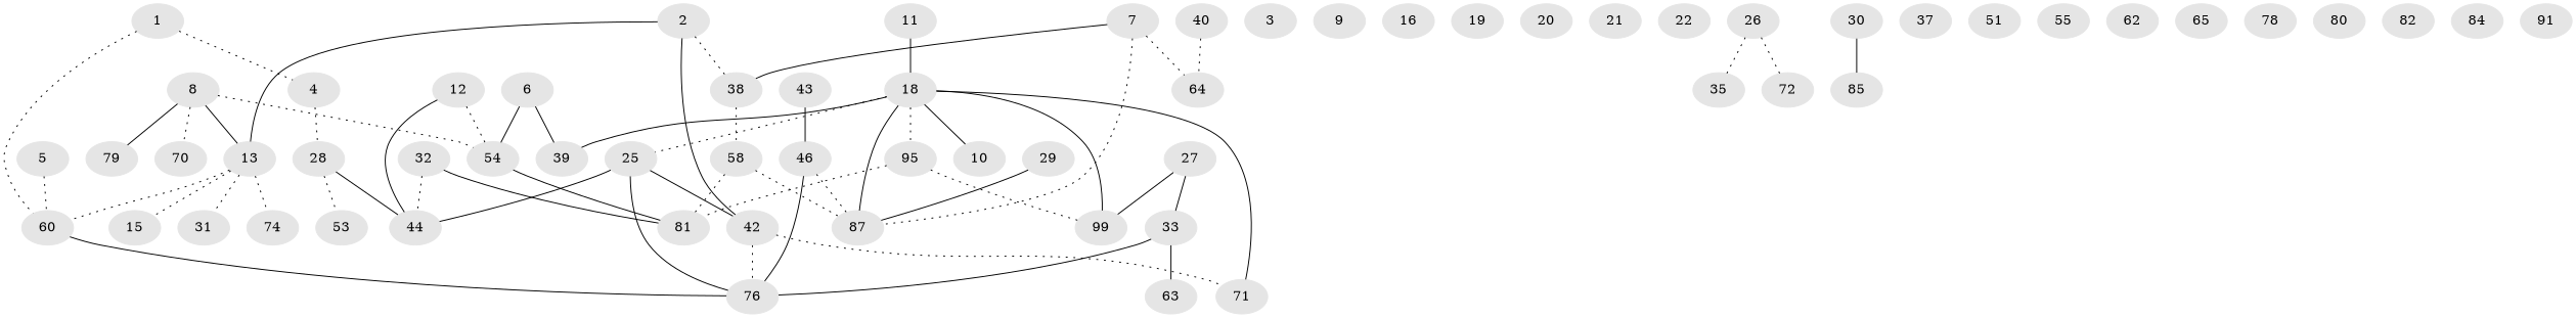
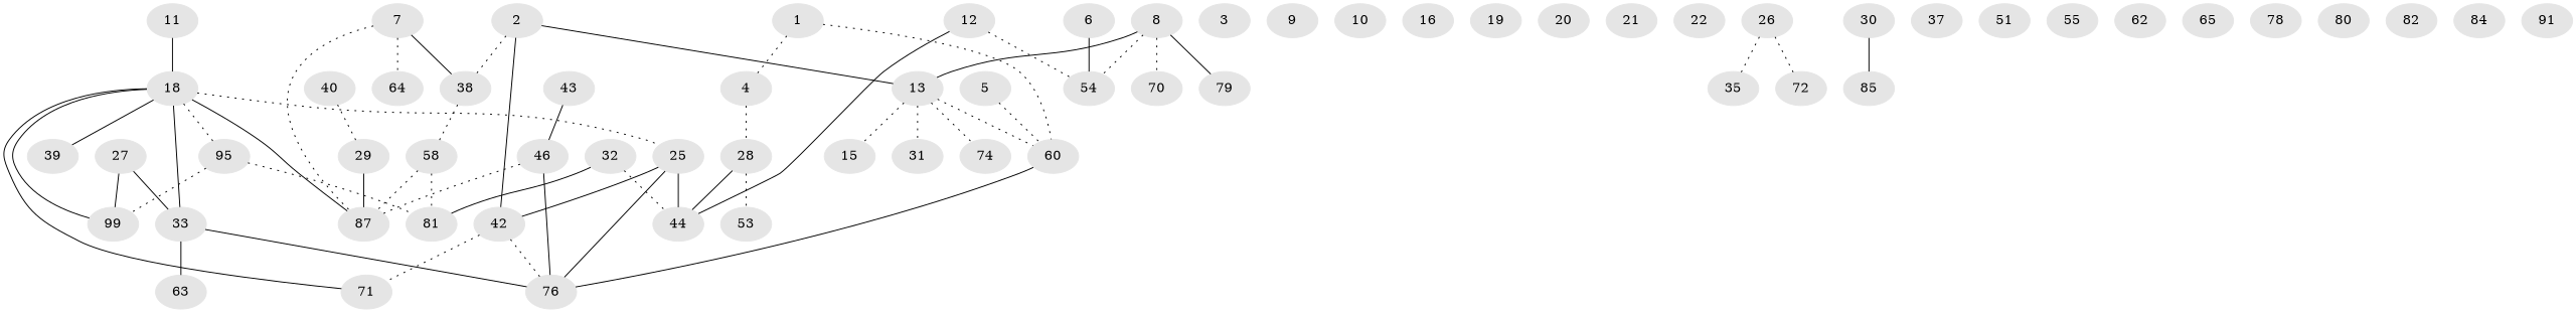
  graph {
    node [color=gray90 style=filled]
    edge [style=dotted]
    4 [super="+75"]
    28
    1
    60 [super="+83"]
    76 [super="+92"]
    2 [super="+36"]
    13 [super="+50"]
    38
    42
    15 [super="+34"]
    31
    74 [super="+86"]
    58
    71 [super="+77"]
    3
    44 [super="+67"]
    53
    5
    39 [super="+66"]
    6
    54 [super="+68"]
    81 [super="+88"]
    7 [super="+14"]
    64
    87 [super="+90"]
    8 [super="+17"]
    70
    79 [super="+89"]
    46 [super="+48"]
    9 [super="+24"]
    10 [super="+73"]
    18 [super="+57"]
    25 [super="+47"]
    33 [super="+59"]
    n35 [label=95]
    n36 [label=99 super="+56"]
    11
    12 [super="+23"]
    16
    63
    19
    20
    21
    22
    26 [super="+69"]
    35 [super="+61"]
    72
    27 [super="+52"]
    29
    30
    85
    32
    37
    40 [super="+41"]
    43
    51
    55
    62
    65
    78
    80
    82
    84
    91
    4 -- 28
    28 -- 44 [style=solid]
    28 -- 53
    1 -- 4
    1 -- 60
    60 -- 76 [style=solid]
    2 -- 13 [style=solid]
    2 -- 38
    2 -- 42 [style=solid]
    13 -- 60
    13 -- 15
    13 -- 31
    13 -- 74
    38 -- 58
    42 -- 76
    42 -- 71
    58 -- 81
    58 -- 87
    5 -- 60
-   6 -- 39 [style=solid]
    6 -- 54 [style=solid]
-   54 -- 81 [style=solid]
    7 -- 38 [style=solid]
    7 -- 64
    7 -- 87
    8 -- 13 [style=solid]
    8 -- 54
    8 -- 70
    8 -- 79 [style=solid]
    46 -- 76 [style=solid]
    46 -- 87
    18 -- 71 [style=solid]
    18 -- 39 [style=solid]
    18 -- 87 [style=solid]
    18 -- 25
-   18 -- 10 [style=solid]
+   18 -- 33 [style=solid]
    18 -- n35
    18 -- n36 [style=solid]
    25 -- 76 [style=solid]
    25 -- 42 [style=solid]
    25 -- 44 [style=solid]
    33 -- 76 [style=solid]
    33 -- 63 [style=solid]
    n35 -- 81
    n35 -- n36
    11 -- 18 [style=solid]
    12 -- 44 [style=solid]
    12 -- 54
    26 -- 35
    26 -- 72
    27 -- 33 [style=solid]
    27 -- n36 [style=solid]
    29 -- 87 [style=solid]
    30 -- 85 [style=solid]
    32 -- 44
    32 -- 81 [style=solid]
-   40 -- 64
+   40 -- 29
    43 -- 46 [style=solid]
  }
